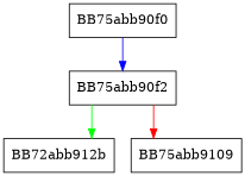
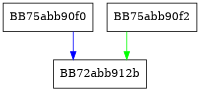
  digraph {
    splines=ortho
    node [shape=box]
    BB75abb90f0
    BB75abb90f2
    n3 [label=BB72abb912b]
-   BB75abb9109
-   BB75abb90f0 -> BB75abb90f2 [color=blue]
+   BB75abb90f0 -> n3 [color=blue]
    BB75abb90f2 -> n3 [color=green]
-   BB75abb90f2 -> BB75abb9109 [color=red]
  }
